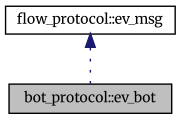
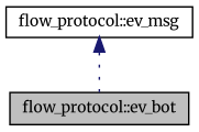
  digraph {
    fontname=Merriweather
    node [color=black fontname=Merriweather fontsize=10 shape=record style=filled]
-   n1 [fillcolor=grey75 fontcolor=black height=0.2 label="bot_protocol::ev_bot" width=0.4]
+   n1 [fillcolor=grey75 fontcolor=black height=0.2 label="flow_protocol::ev_bot" width=0.4]
    n2 [fillcolor=white height=0.2 label="flow_protocol::ev_msg" width=0.4]
    n2 -> n1 [color=midnightblue dir=back fontname=Merriweather fontsize=10 labelfontname=Helvetica labelfontsize=10 style=dotted]
  }
